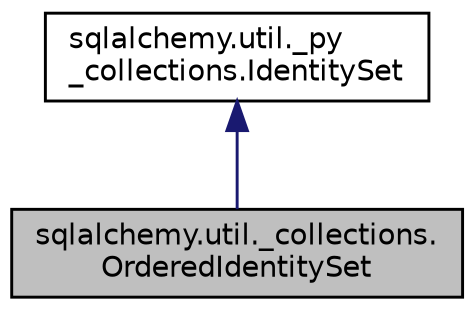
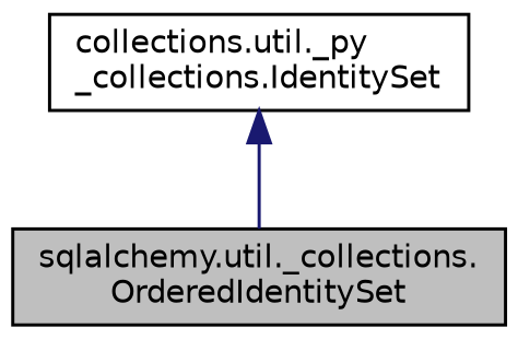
  digraph {
    node [color=black fontname=Helvetica fontsize=10 shape=record style=filled]
    n1 [fillcolor=grey75 fontcolor=black height=0.2 label="sqlalchemy.util._collections.\lOrderedIdentitySet" width=0.4]
-   n2 [fillcolor=white height=0.2 label="sqlalchemy.util._py\l_collections.IdentitySet" width=0.4]
+   n2 [fillcolor=white height=0.2 label="collections.util._py\l_collections.IdentitySet" width=0.4]
    n2 -> n1 [color=midnightblue dir=back fontname=Helvetica fontsize=10 labelfontname=Helvetica labelfontsize=10 style=solid]
  }
